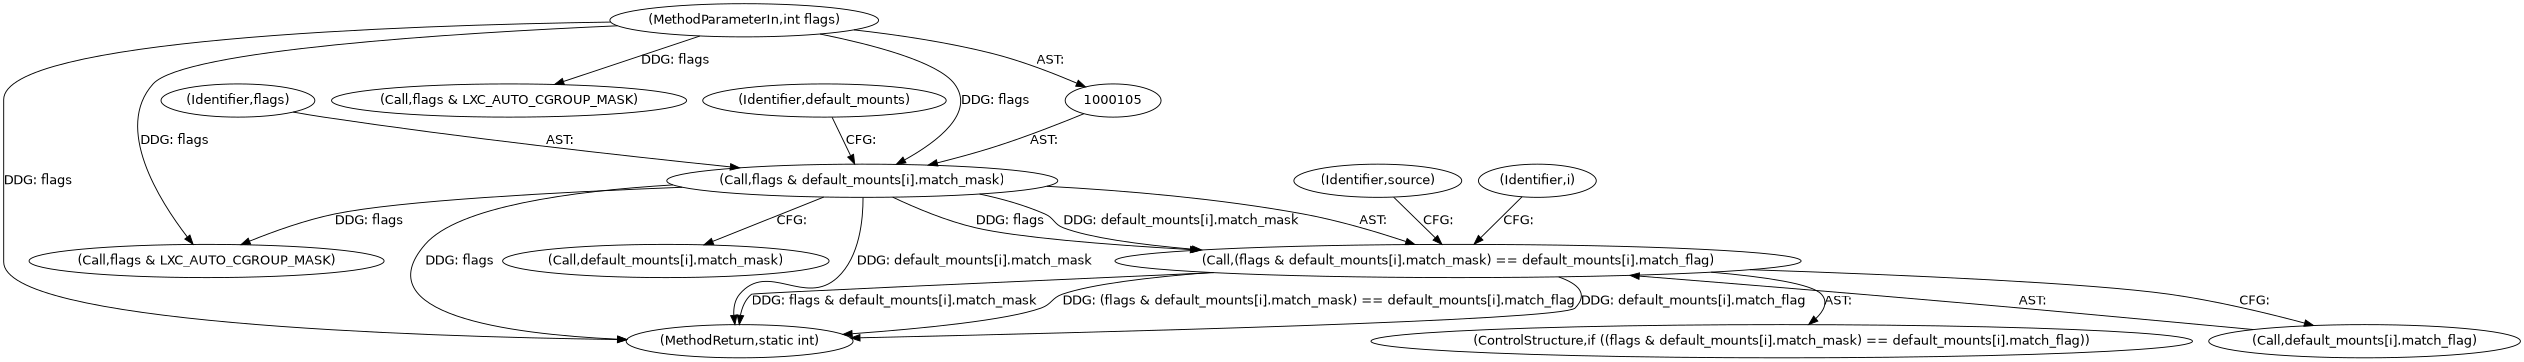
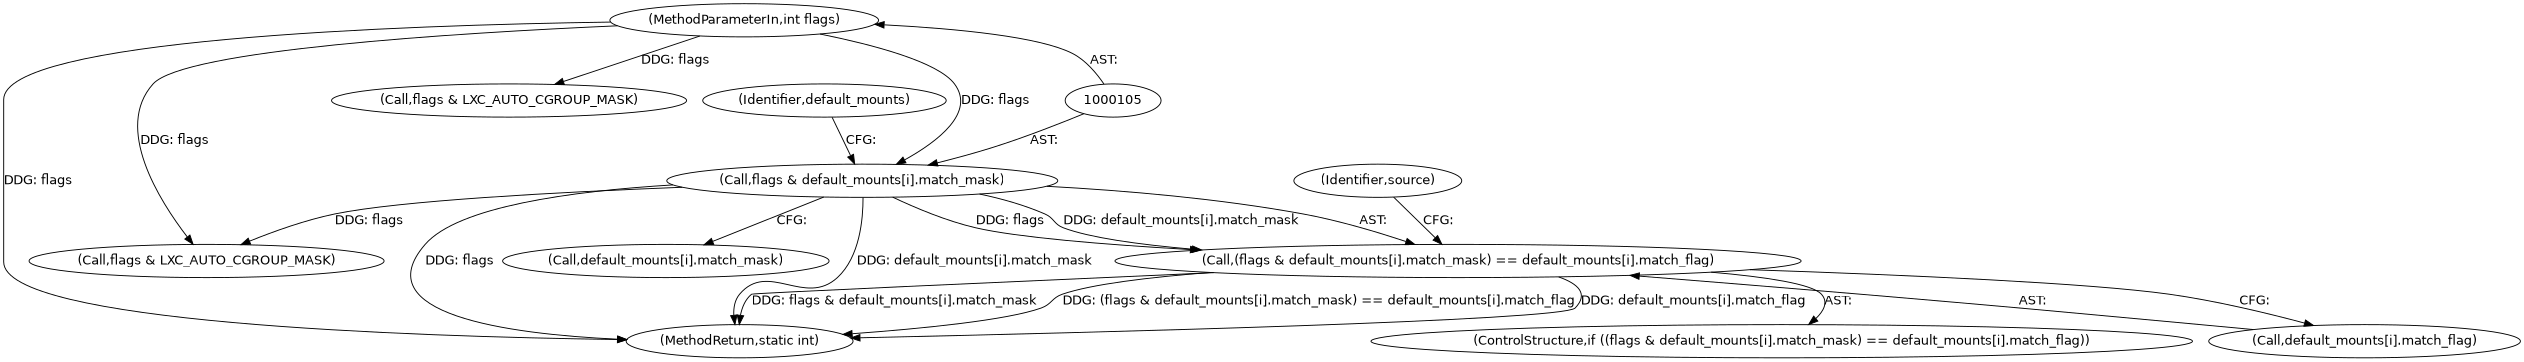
  digraph {
    fontname="DejaVu Sans"
    node [fontname="DejaVu Sans"]
    edge [fontname="DejaVu Sans"]
    n1 [label="(Call,(flags & default_mounts[i].match_mask) == default_mounts[i].match_flag)"]
    n2 [label="(Call,default_mounts[i].match_flag)"]
    n3 [label="(ControlStructure,if ((flags & default_mounts[i].match_mask) == default_mounts[i].match_flag))"]
    n4 [label="(MethodReturn,static int)"]
    n5 [label="(Call,flags & default_mounts[i].match_mask)"]
    n6 [label="(Call,default_mounts[i].match_mask)"]
    n7 [label="(Call,flags & LXC_AUTO_CGROUP_MASK)"]
    n8 [label="(MethodParameterIn,int flags)"]
    n9 [label="(Call,flags & LXC_AUTO_CGROUP_MASK)"]
    1000105
-   n11 [label="(Identifier,flags)"]
    n12 [label="(Identifier,source)"]
-   n13 [label="(Identifier,i)"]
    n14 [label="(Identifier,default_mounts)"]
    n1 -> n2 [label="CFG: "]
    n1 -> n3 [label="AST: "]
    n1 -> n4 [label="DDG: (flags & default_mounts[i].match_mask) == default_mounts[i].match_flag"]
    n1 -> n4 [label="DDG: default_mounts[i].match_flag"]
    n1 -> n4 [label="DDG: flags & default_mounts[i].match_mask"]
    n2 -> n1 [label="AST: "]
    n5 -> n1 [label="AST: "]
    n5 -> n1 [label="DDG: flags"]
    n5 -> n1 [label="DDG: default_mounts[i].match_mask"]
    n5 -> n4 [label="DDG: default_mounts[i].match_mask"]
    n5 -> n4 [label="DDG: flags"]
    n5 -> n6 [label="CFG: "]
    n5 -> n7 [label="DDG: flags"]
    n8 -> n4 [label="DDG: flags"]
    n8 -> n5 [label="DDG: flags"]
    n8 -> n7 [label="DDG: flags"]
    n8 -> n9 [label="DDG: flags"]
-   n8 -> 1000105 [label="AST: "]
+   1000105 -> n8 [label="AST: "]
    1000105 -> n5 [label="AST: "]
-   n11 -> n5 [label="AST: "]
    n12 -> n1 [label="CFG: "]
-   n13 -> n1 [label="CFG: "]
    n14 -> n5 [label="CFG: "]
  }
